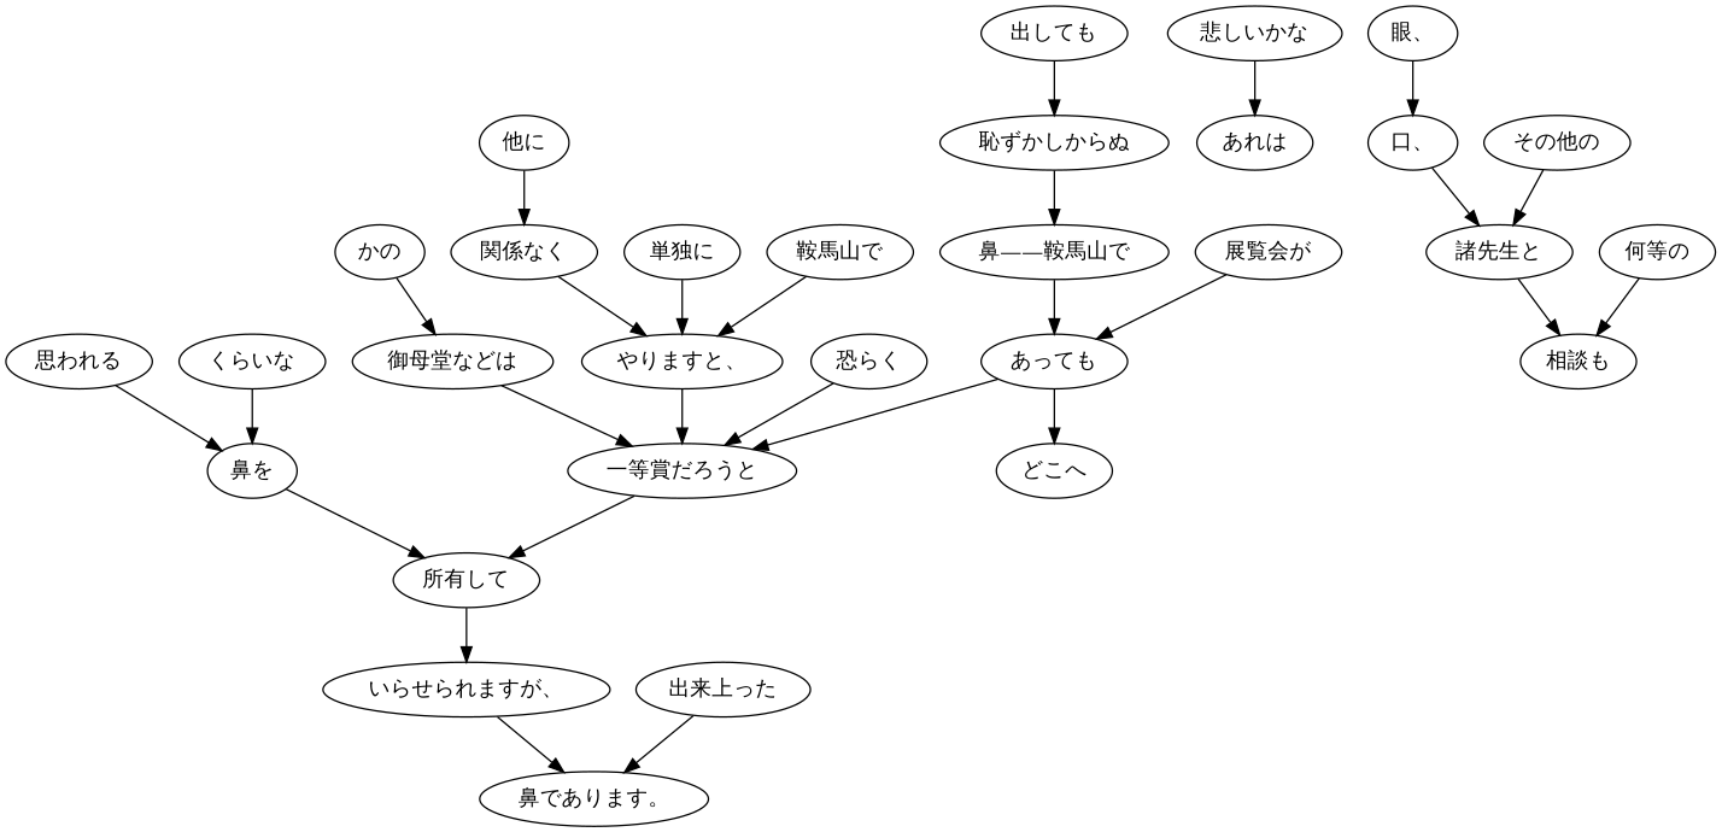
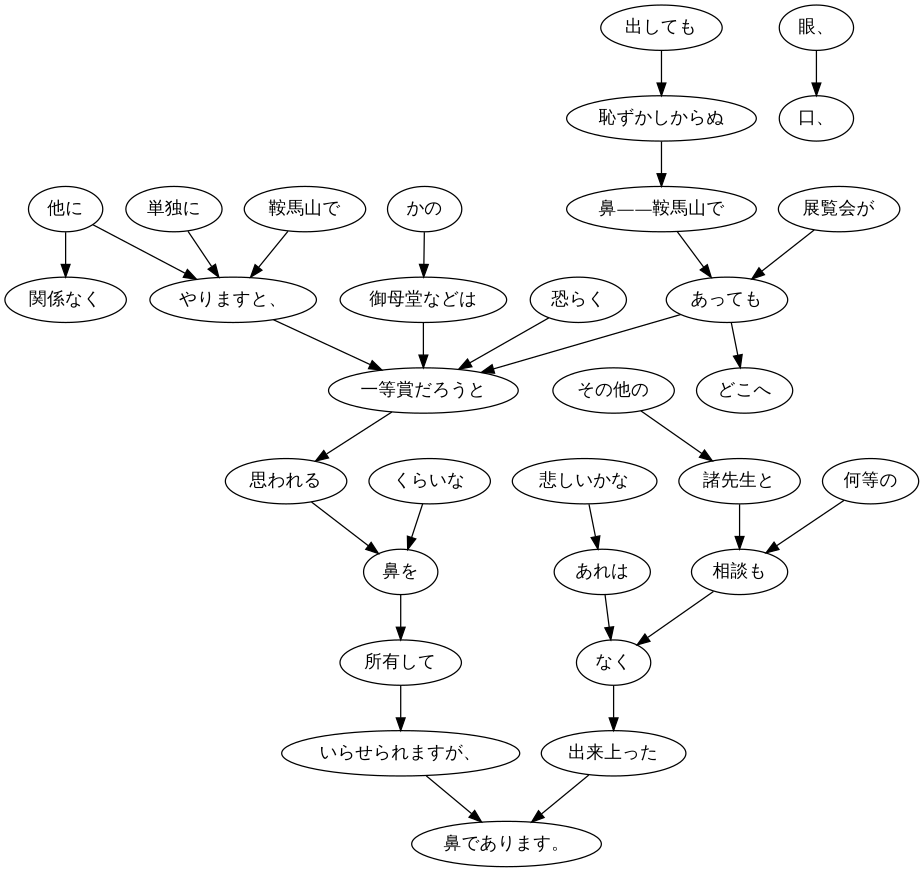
  digraph {
    n1 [label="他に"]
    n2 [label="関係なく"]
    n3 [label="やりますと、"]
    n4 [label="一等賞だろうと"]
    n5 [label="単独に"]
    n6 [label="鞍馬山で"]
    n7 [label="思われる"]
    n8 [label="かの"]
    n9 [label="御母堂などは"]
    n10 [label="どこへ"]
    n11 [label="あっても"]
    n12 [label="出しても"]
    n13 [label="恥ずかしからぬ"]
    n14 [label="鼻——鞍馬山で"]
    n15 [label="展覧会が"]
    n16 [label="恐らく"]
    n17 [label="鼻を"]
    n18 [label="所有して"]
    n19 [label="くらいな"]
    n20 [label="いらせられますが、"]
    n21 [label="鼻であります。"]
    n22 [label="悲しいかな"]
    n23 [label="あれは"]
+   n24 [label="なく"]
    n25 [label="出来上った"]
    n26 [label="眼、"]
    n27 [label="口、"]
    n28 [label="諸先生と"]
    n29 [label="相談も"]
    n30 [label="その他の"]
    n31 [label="何等の"]
    n1 -> n2
-   n2 -> n3
+   n1 -> n3
    n3 -> n4
-   n4 -> n18
+   n4 -> n7
    n5 -> n3
    n6 -> n3
    n7 -> n17
    n8 -> n9
    n9 -> n4
    n11 -> n4
    n11 -> n10
    n12 -> n13
    n13 -> n14
    n14 -> n11
    n15 -> n11
    n16 -> n4
    n17 -> n18
    n18 -> n20
    n19 -> n17
    n20 -> n21
    n22 -> n23
+   n23 -> n24
+   n24 -> n25
    n25 -> n21
    n26 -> n27
-   n27 -> n28
    n28 -> n29
+   n29 -> n24
    n30 -> n28
    n31 -> n29
  }
